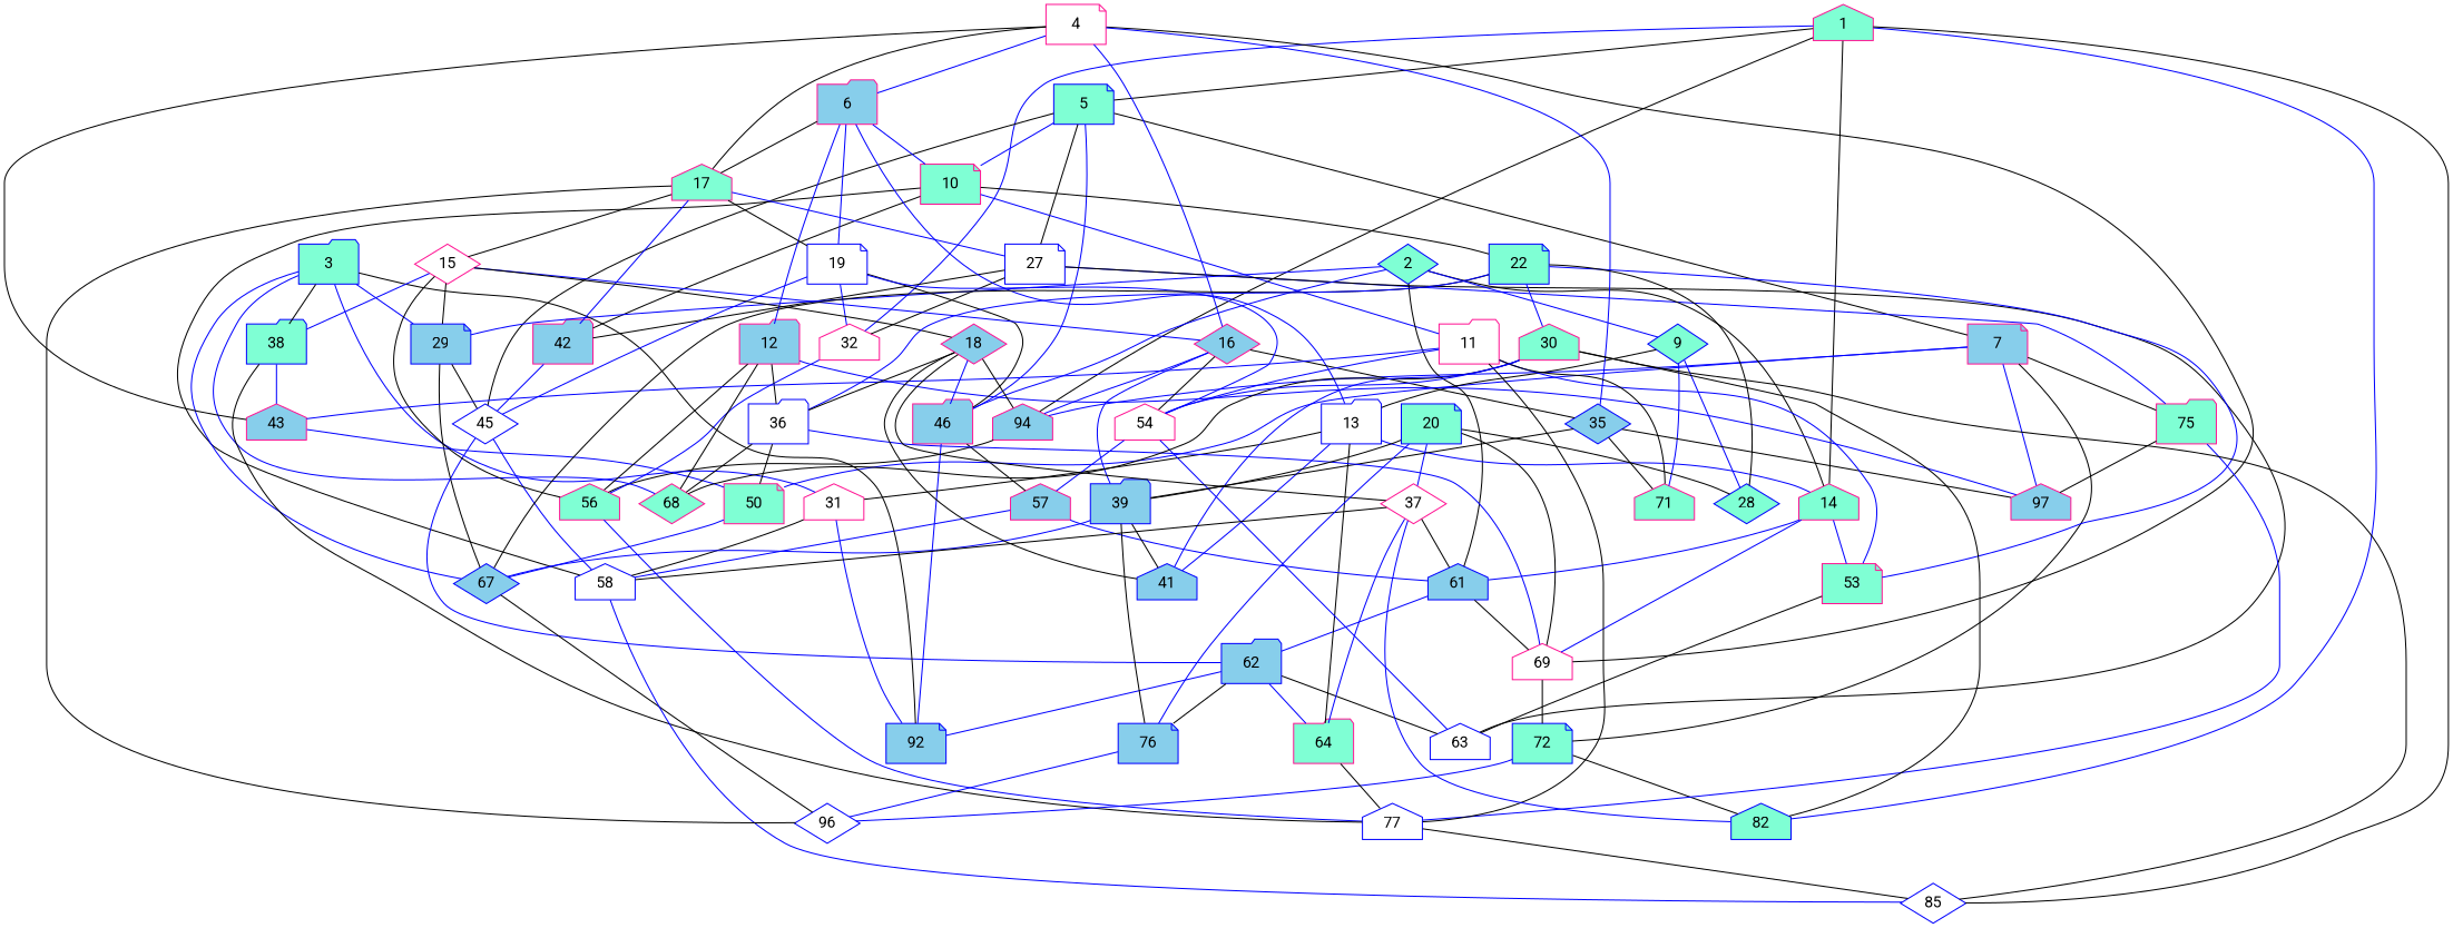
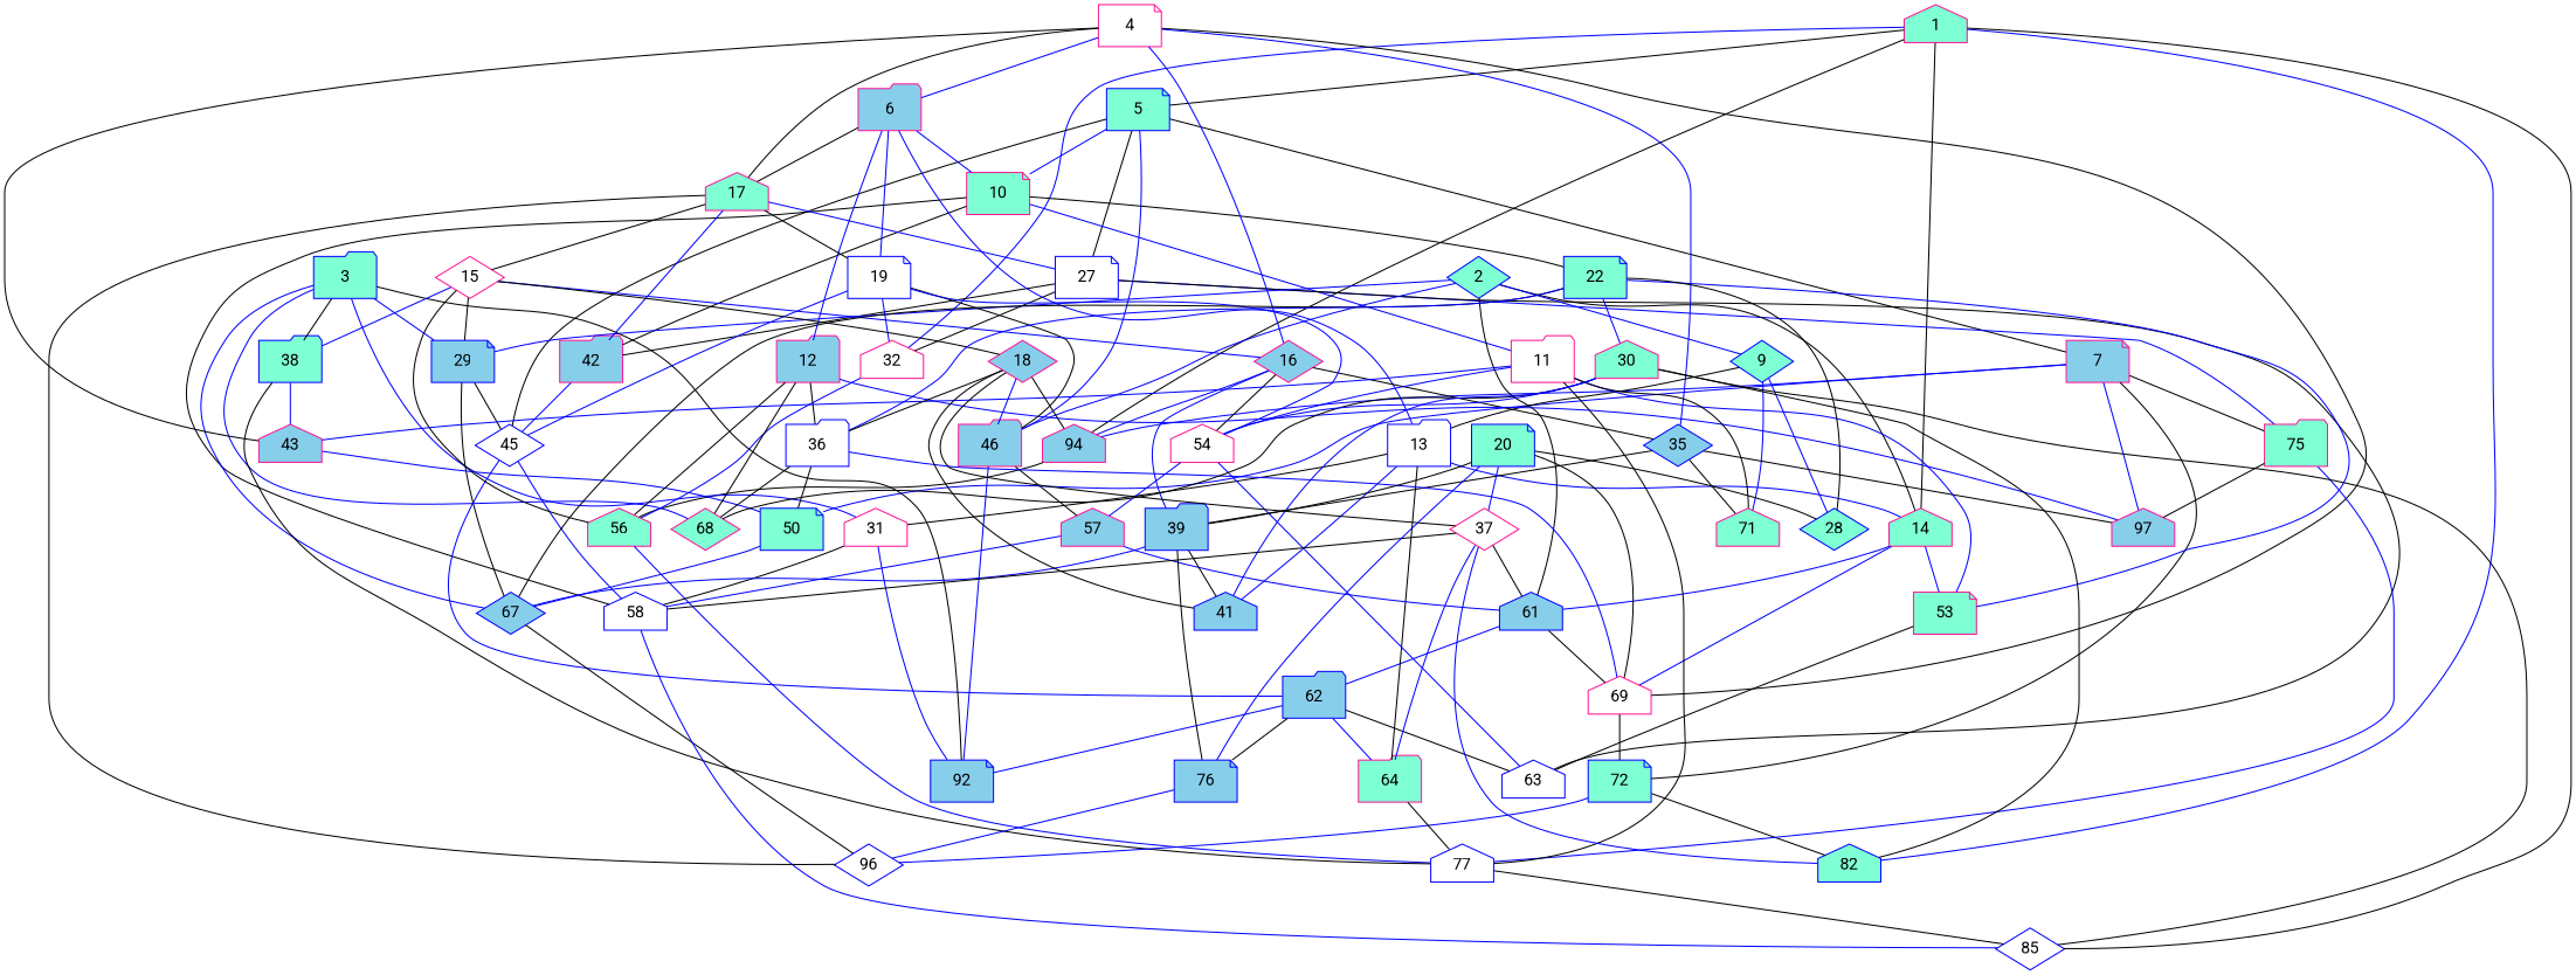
  graph {
    fontname=Roboto
    node [color=deeppink fillcolor=aquamarine fontname=Roboto shape=house style=filled]
    edge [color=black fontname=Roboto]
    1 [super="+74"]
    5 [color=blue shape=note super="+95"]
    14 [super="+48"]
    n4 [fillcolor=skyblue label=94 super="+59"]
    32 [fillcolor=white]
    82 [color=blue]
    85 [color=blue fillcolor=white shape=diamond]
    46 [fillcolor=skyblue shape=folder super="+49"]
    7 [fillcolor=skyblue shape=note super="+23"]
    10 [shape=note super="+70"]
    27 [color=blue fillcolor=white shape=note super="+55"]
    45 [color=blue fillcolor=white shape=diamond super="+91"]
    61 [color=blue fillcolor=skyblue super="+80"]
    69 [fillcolor=white super="+73"]
    53 [shape=note]
    56 [super="+88"]
    2 [color=blue shape=diamond super="+8"]
    9 [color=blue shape=diamond]
    29 [color=blue fillcolor=skyblue shape=note super="+87"]
    13 [color=blue fillcolor=white shape=folder super="+83"]
    28 [color=blue shape=diamond]
    71
    67 [color=blue fillcolor=skyblue shape=diamond super="+94"]
    92 [color=blue fillcolor=skyblue shape=note]
    57 [fillcolor=skyblue]
    62 [color=blue fillcolor=skyblue shape=folder super="+65"]
    3 [color=blue shape=folder super="+84"]
    31 [fillcolor=white]
    38 [color=blue shape=folder]
    68 [shape=diamond]
    58 [color=blue fillcolor=white super="+90"]
    43 [fillcolor=skyblue]
    77 [color=blue fillcolor=white super="+86"]
    96 [color=blue fillcolor=white shape=diamond]
    4 [fillcolor=white shape=note super="+47"]
    6 [fillcolor=skyblue shape=folder super="+66"]
    16 [fillcolor=skyblue shape=diamond super="+21"]
    17 [super="+25"]
    35 [color=blue fillcolor=skyblue shape=diamond super="+52"]
    12 [fillcolor=skyblue shape=folder super="+34"]
    19 [color=blue fillcolor=white shape=note super="+93"]
    54 [fillcolor=white super="+81"]
    39 [color=blue fillcolor=skyblue shape=folder super="+60"]
    42 [fillcolor=skyblue shape=folder]
    15 [fillcolor=white shape=diamond super="+51"]
    97 [fillcolor=skyblue]
-   50 [shape=note]
+   50 [color=blue shape=note]
    72 [color=blue shape=note]
    75 [shape=folder]
    11 [fillcolor=white shape=folder super="+89"]
    22 [color=blue shape=note super="+26"]
    63 [color=blue fillcolor=white]
    36 [color=blue fillcolor=white shape=folder super="+40"]
    41 [color=blue fillcolor=skyblue]
    64 [shape=folder]
    30 [super="+33"]
    18 [fillcolor=skyblue shape=diamond super="+44"]
    37 [fillcolor=white shape=diamond super="+79"]
    76 [color=blue fillcolor=skyblue shape=note]
    20 [color=blue shape=note super="+78"]
    1 -- 5
    1 -- 14
    1 -- n4
    1 -- 32 [color=blue]
    1 -- 82 [color=blue]
    1 -- 85
    5 -- 46 [color=blue]
    5 -- 7
    5 -- 10 [color=blue]
    5 -- 27
    5 -- 45
    14 -- 61 [color=blue]
    14 -- 69 [color=blue]
    14 -- 53 [color=blue]
    n4 -- 56 [weight=2]
    32 -- 56 [color=blue]
    46 -- 92 [color=blue]
    46 -- 57
    7 -- n4 [color=blue]
    7 -- 97 [color=blue]
    7 -- 50 [color=blue]
    7 -- 72
    7 -- 75
    10 -- 58
    10 -- 42
    10 -- 11 [color=blue]
    10 -- 22
    27 -- 32
    27 -- 42
    27 -- 75 [color=blue]
    27 -- 63
    45 -- 62 [color=blue]
    45 -- 58 [color=blue]
    61 -- 69
    61 -- 62 [color=blue]
    69 -- 72
    53 -- 63
    56 -- 77 [color=blue]
    2 -- 14
    2 -- 46 [color=blue]
    2 -- 61
    2 -- 9 [color=blue]
    2 -- 29 [color=blue weight=2]
    9 -- 13
    9 -- 28 [color=blue]
    9 -- 71 [color=blue]
    29 -- 45
    29 -- 67
    13 -- 14 [color=blue]
    13 -- 31
    13 -- 41 [color=blue]
    13 -- 64
    67 -- 96
    57 -- 61 [color=blue]
    57 -- 58 [color=blue]
    62 -- 92 [color=blue]
    62 -- 63
    62 -- 64 [color=blue]
    62 -- 76
    3 -- 29 [color=blue]
    3 -- 67 [color=blue]
    3 -- 92
    3 -- 31 [color=blue]
    3 -- 38
    3 -- 68 [color=blue]
    31 -- 92 [color=blue]
    31 -- 58
    38 -- 43 [color=blue]
    38 -- 77
    58 -- 85 [color=blue]
    43 -- 50 [color=blue]
    77 -- 85
    4 -- 69
    4 -- 43
    4 -- 6 [color=blue]
    4 -- 16 [color=blue]
    4 -- 17
    4 -- 35 [color=blue]
    6 -- 10 [color=blue]
    6 -- 13 [color=blue]
    6 -- 17
    6 -- 12 [color=blue]
    6 -- 19 [color=blue]
    16 -- n4 [color=blue]
    16 -- 35
    16 -- 54
    16 -- 39 [color=blue]
    17 -- 27 [color=blue]
    17 -- 96
    17 -- 19
    17 -- 42 [color=blue]
    17 -- 15
    35 -- 71 [weight=2]
    35 -- 39
    35 -- 97
    12 -- 56
    12 -- 68
    12 -- 97 [color=blue]
    12 -- 36
    19 -- 32 [color=blue]
    19 -- 46
    19 -- 45 [color=blue]
    19 -- 54 [color=blue]
    54 -- 57 [color=blue]
    54 -- 63 [color=blue]
    39 -- 67 [color=blue]
    39 -- 41
    39 -- 76
    42 -- 45 [color=blue]
    15 -- 56
    15 -- 29
    15 -- 38 [color=blue]
    15 -- 16 [color=blue]
    15 -- 18
    50 -- 67 [color=blue]
    72 -- 82
    72 -- 96 [color=blue]
    75 -- 77 [color=blue]
    75 -- 97
    11 -- 53 [color=blue]
    11 -- 71
    11 -- 43 [color=blue]
    11 -- 77
    11 -- 54 [color=blue]
    22 -- 53 [color=blue]
    22 -- 28
    22 -- 67
    22 -- 36 [color=blue]
    22 -- 30 [color=blue]
    36 -- 69 [color=blue]
    36 -- 68
    36 -- 50
    64 -- 77
    30 -- 82
    30 -- 85
    30 -- 68
    30 -- 54 [color=blue]
    30 -- 41 [color=blue]
    18 -- n4
    18 -- 46 [color=blue]
    18 -- 36
    18 -- 41
    18 -- 37
    37 -- 82 [color=blue]
    37 -- 61
    37 -- 58
    37 -- 64 [color=blue]
    76 -- 96 [color=blue]
    20 -- 69
    20 -- 28 [weight=2]
    20 -- 39
    20 -- 37 [color=blue]
    20 -- 76 [color=blue]
  }
